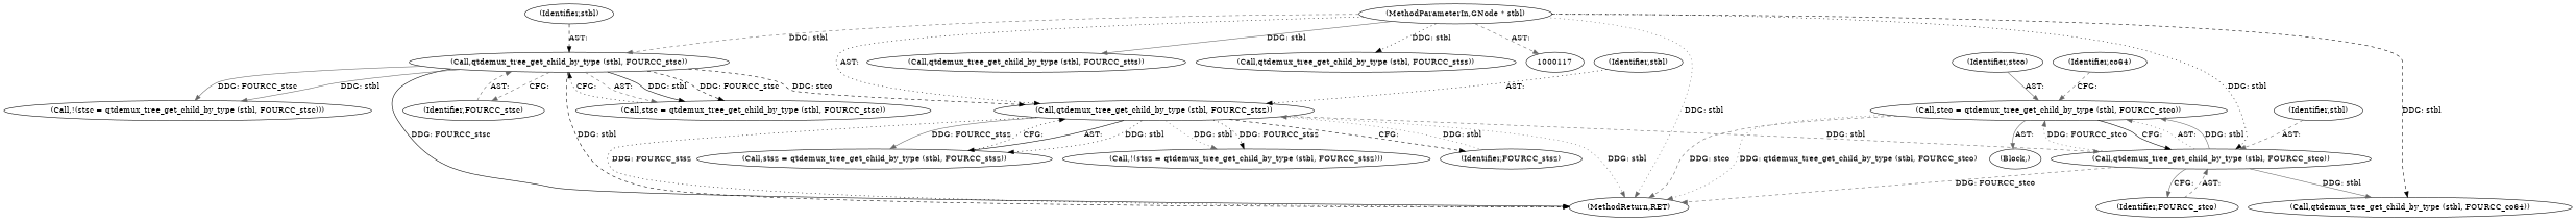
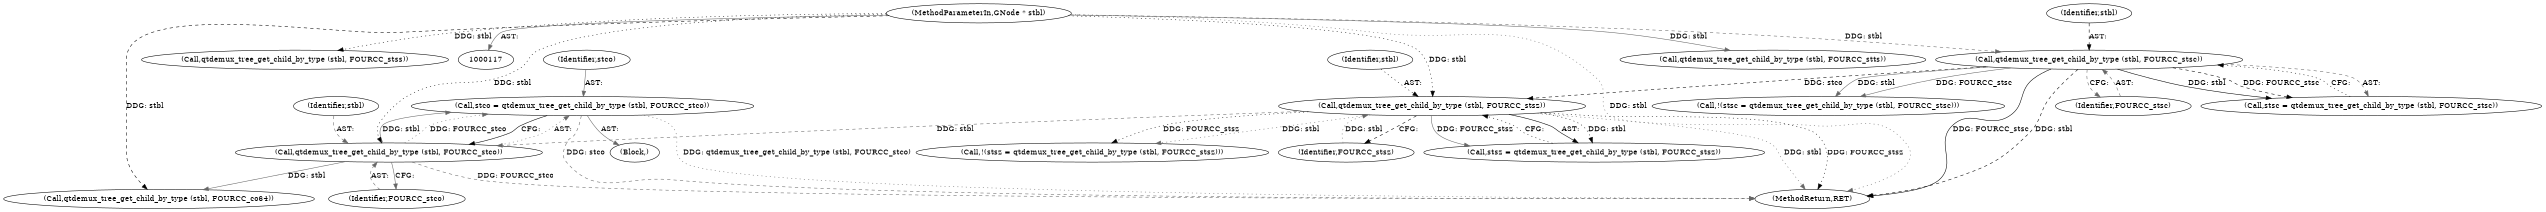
  digraph {
    fontname="DejaVu Serif"
    node [fontname="DejaVu Serif"]
    edge [color=gray40 fontname="DejaVu Serif" style=dashed]
    n1 [label="(Call,stco = qtdemux_tree_get_child_by_type (stbl, FOURCC_stco))"]
    n2 [label="(Call,qtdemux_tree_get_child_by_type (stbl, FOURCC_stco))"]
    n3 [label="(MethodReturn,RET)"]
    n4 [label="(Block,)"]
    n5 [label="(Call,qtdemux_tree_get_child_by_type (stbl, FOURCC_co64))"]
    n6 [label="(Identifier,FOURCC_stco)"]
    n7 [label="(Call,qtdemux_tree_get_child_by_type (stbl, FOURCC_stsz))"]
    n8 [label="(Call,stsz = qtdemux_tree_get_child_by_type (stbl, FOURCC_stsz))"]
    n9 [label="(Call,!(stsz = qtdemux_tree_get_child_by_type (stbl, FOURCC_stsz)))"]
    n10 [label="(Identifier,FOURCC_stsz)"]
    n11 [label="(Call,qtdemux_tree_get_child_by_type (stbl, FOURCC_stsc))"]
    n12 [label="(Call,!(stsc = qtdemux_tree_get_child_by_type (stbl, FOURCC_stsc)))"]
    n13 [label="(Call,stsc = qtdemux_tree_get_child_by_type (stbl, FOURCC_stsc))"]
    n14 [label="(Identifier,FOURCC_stsc)"]
    n15 [label="(MethodParameterIn,GNode * stbl)"]
    n16 [label="(Call,qtdemux_tree_get_child_by_type (stbl, FOURCC_stts))"]
    n17 [label="(Call,qtdemux_tree_get_child_by_type (stbl, FOURCC_stss))"]
    1000117
    n19 [label="(Identifier,stbl)"]
    n20 [label="(Identifier,stbl)"]
-   n21 [label="(Identifier,co64)"]
    n22 [label="(Identifier,stbl)"]
    n23 [label="(Identifier,stco)"]
    n1 -> n2 [color=black label="CFG: " style=solid]
    n1 -> n3 [label="DDG: stco"]
    n1 -> n3 [label="DDG: qtdemux_tree_get_child_by_type (stbl, FOURCC_stco)" style=dotted]
    n1 -> n4 [label="AST: " style=solid]
    n2 -> n1 [label="AST: " style=dotted]
    n2 -> n1 [label="DDG: stbl" style=solid]
    n2 -> n1 [label="DDG: FOURCC_stco" style=dotted]
    n2 -> n3 [label="DDG: FOURCC_stco"]
    n2 -> n5 [label="DDG: stbl" style=solid]
    n2 -> n6 [label="CFG: " style=solid]
    n6 -> n2 [label="AST: "]
    n7 -> n2 [label="DDG: stbl"]
    n7 -> n3 [color=black label="DDG: FOURCC_stsz" style=dotted]
    n7 -> n3 [label="DDG: stbl" style=dotted]
    n7 -> n8 [color=black label="AST: " style=solid]
    n7 -> n8 [color=black label="DDG: stbl" style=dotted]
    n7 -> n8 [label="DDG: FOURCC_stsz" style=solid]
    n7 -> n9 [label="DDG: stbl" style=dotted]
    n7 -> n9 [color=black label="DDG: FOURCC_stsz" style=dotted]
    n7 -> n10 [color=black label="CFG: "]
    n8 -> n7 [color=black label="CFG: " style=dotted]
    n10 -> n7 [label="DDG: stbl" style=dotted]
    n11 -> n3 [color=black label="DDG: FOURCC_stsc" style=solid]
    n11 -> n3 [color=black label="DDG: stbl"]
    n11 -> n7 [color=black label="DDG: stco"]
    n11 -> n12 [label="DDG: stbl" style=solid]
    n11 -> n12 [label="DDG: FOURCC_stsc" style=solid]
    n11 -> n13 [label="AST: "]
    n11 -> n13 [color=black label="DDG: stbl" style=solid]
    n11 -> n13 [color=black label="DDG: FOURCC_stsc"]
    n11 -> n14 [label="CFG: "]
    n13 -> n11 [color=black label="CFG: " style=dotted]
    n14 -> n11 [label="AST: "]
    n15 -> n2 [color=black label="DDG: stbl" style=dotted]
    n15 -> n3 [label="DDG: stbl" style=dotted]
    n15 -> n5 [color=black label="DDG: stbl"]
-   n15 -> n7 [color=black label="AST: " style=dotted]
+   n15 -> n7 [color=black label="DDG: stbl" style=dotted]
    n15 -> n11 [label="DDG: stbl"]
    n15 -> n16 [label="DDG: stbl" style=solid]
    n15 -> n17 [color=black label="DDG: stbl" style=dotted]
-   n15 -> 1000117 [label="AST: "]
+   n15 -> 1000117 [label="AST: " style=solid]
    n19 -> n2 [label="AST: "]
    n20 -> n11 [color=black label="AST: "]
-   n21 -> n1 [label="CFG: "]
    n22 -> n7 [color=black label="AST: " style=dotted]
    n23 -> n1 [label="AST: " style=solid]
  }
